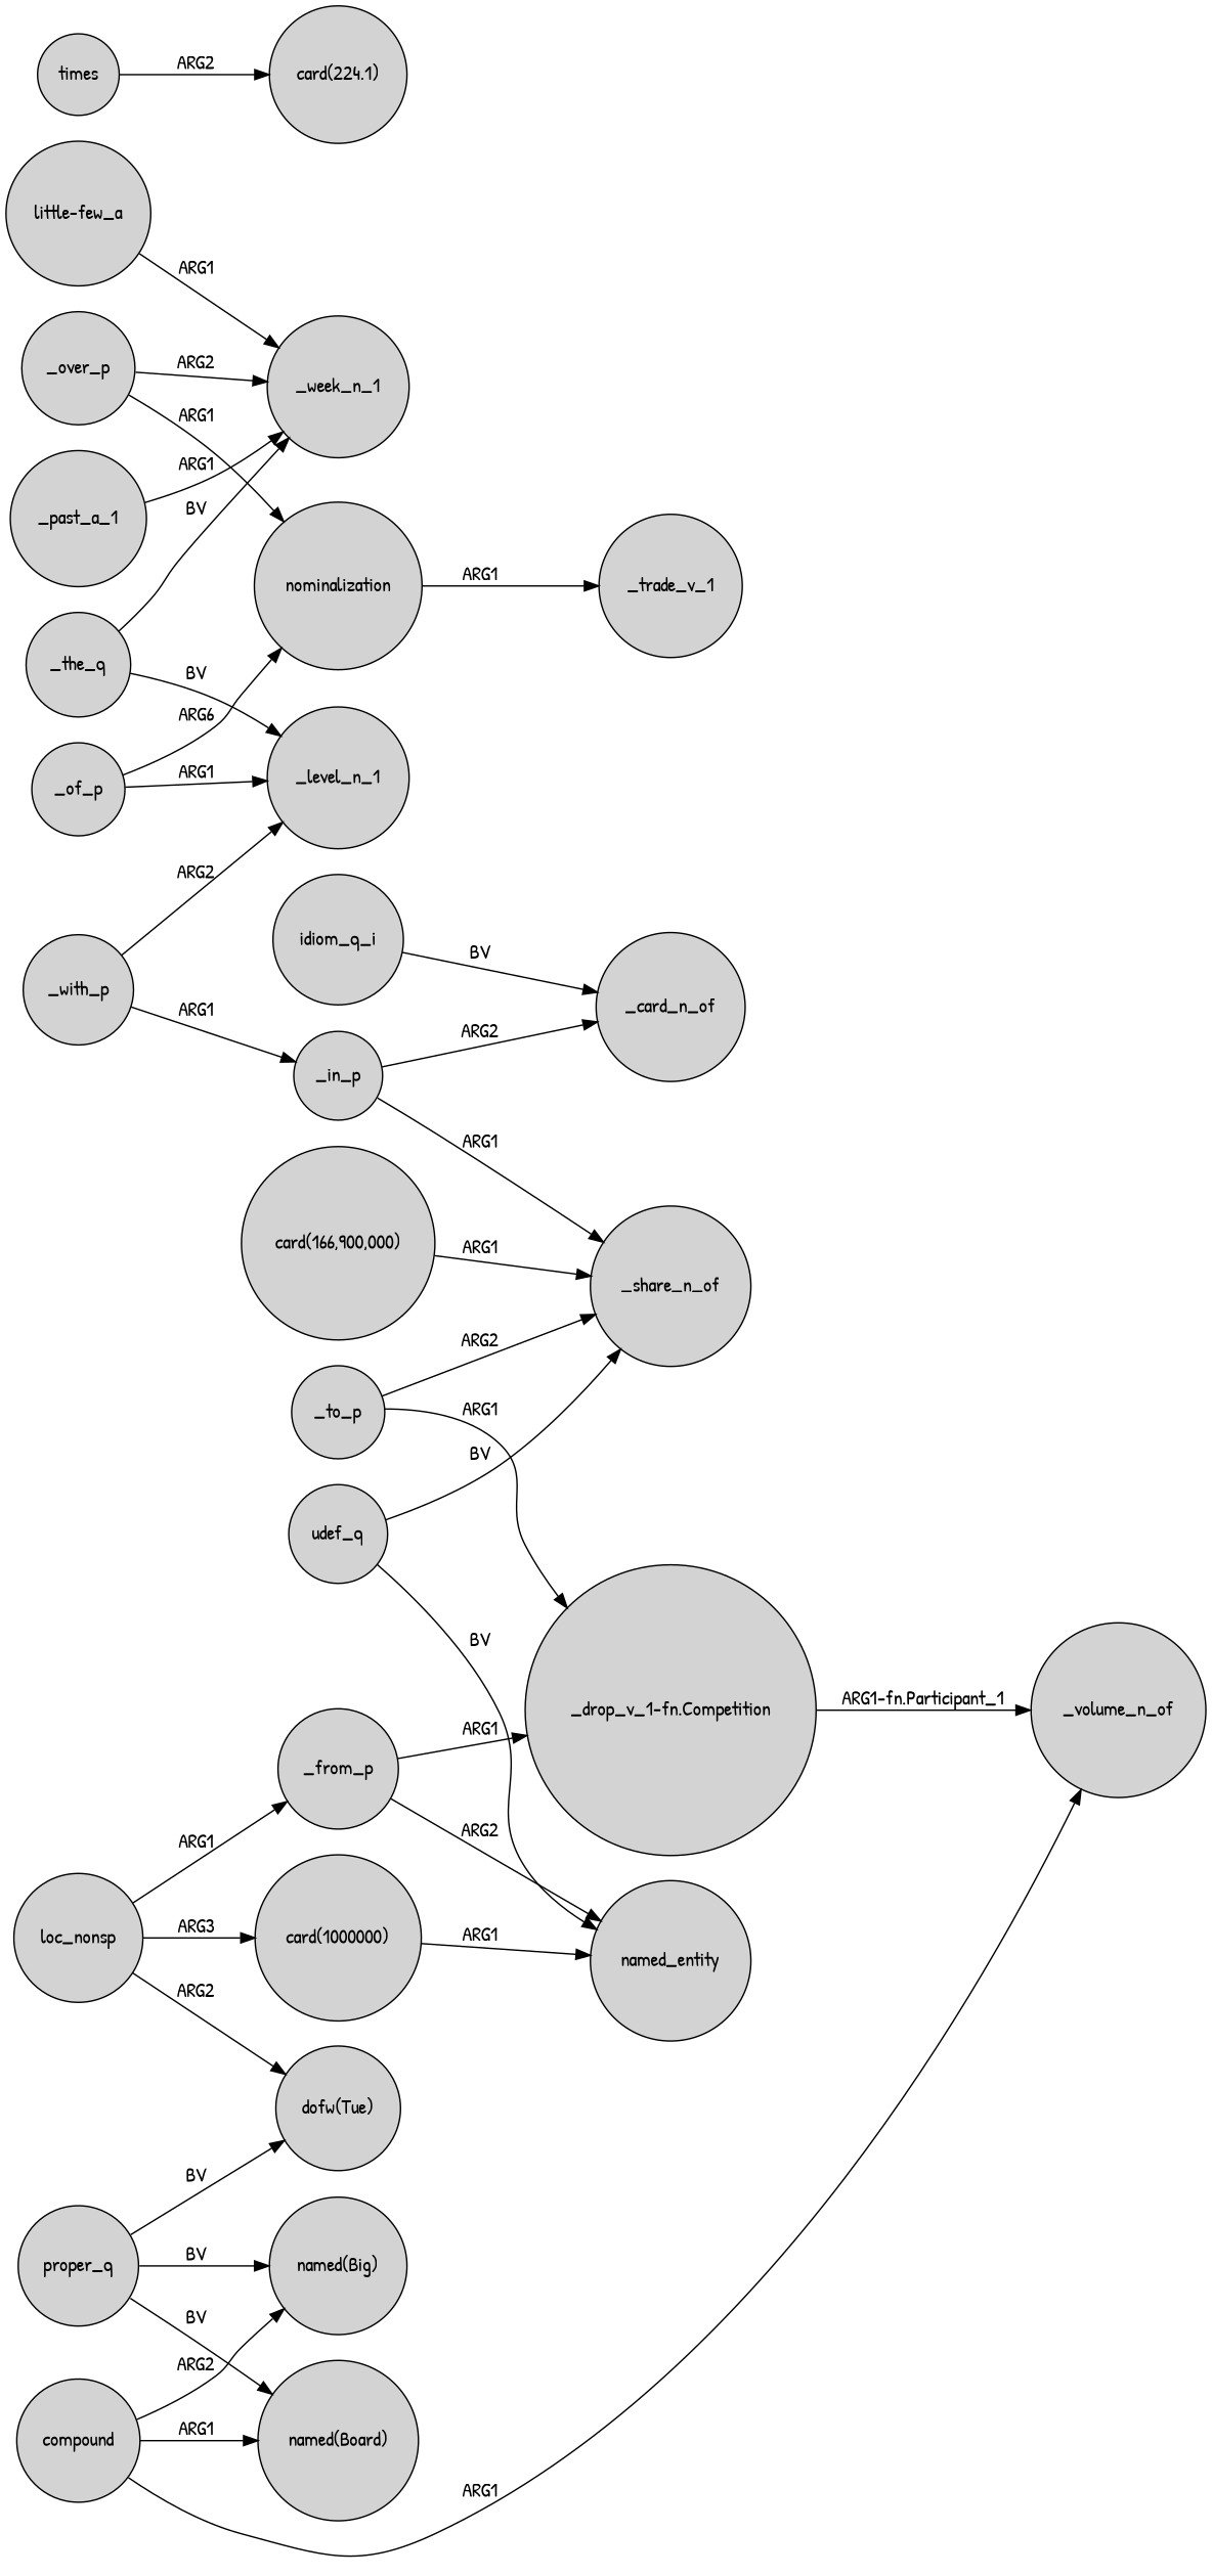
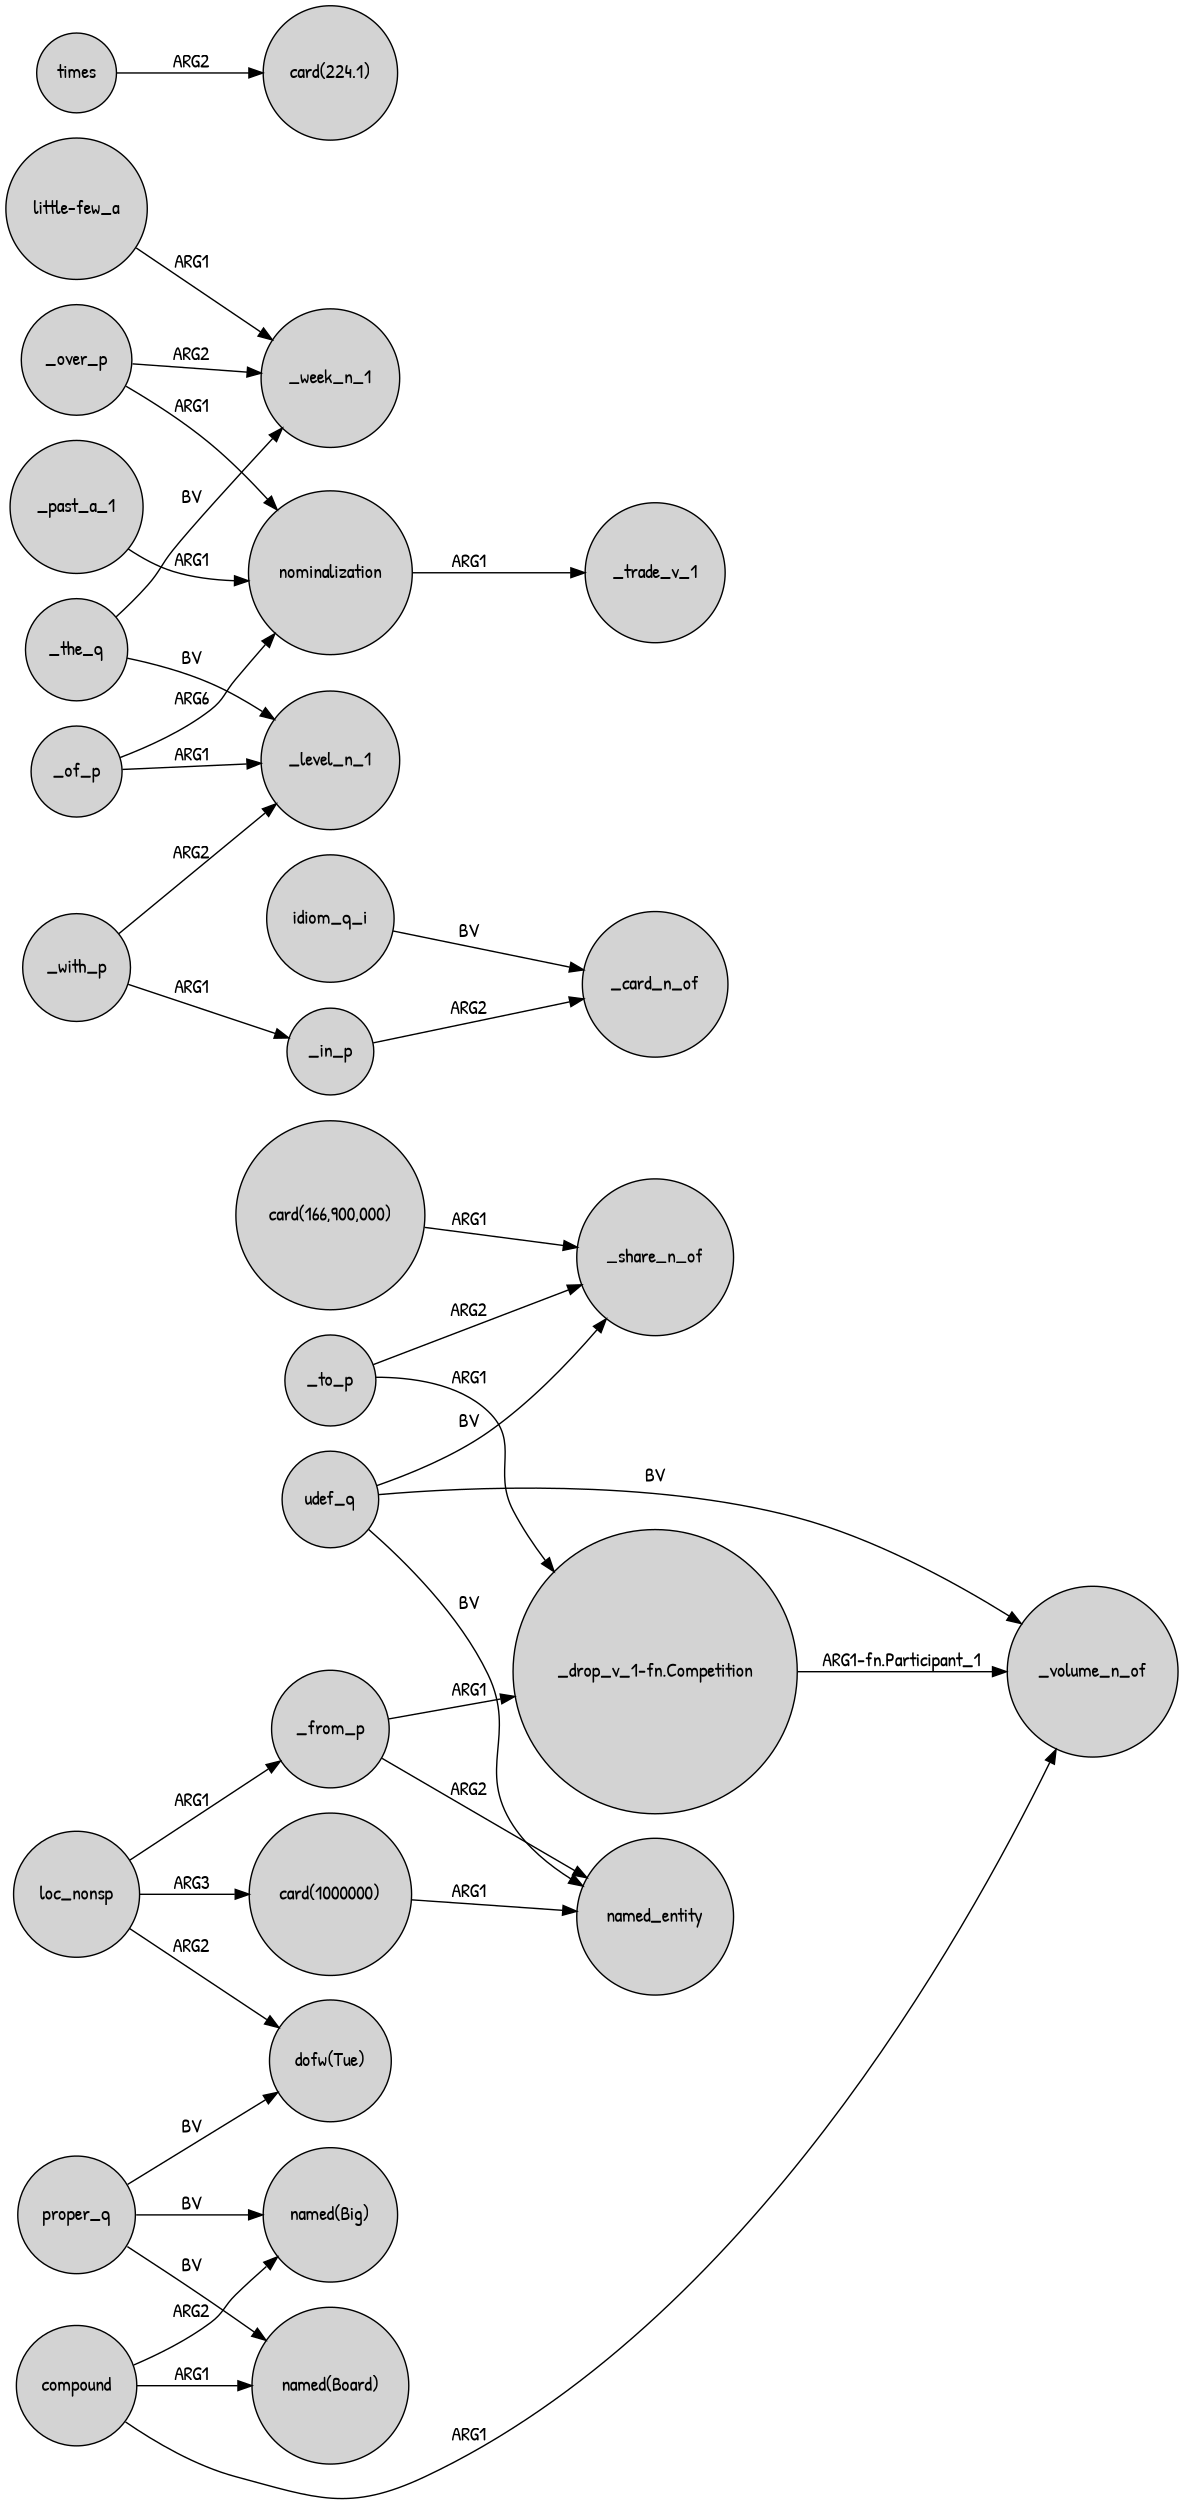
  digraph {
    fontname="Patrick Hand"
    rankdir=LR
    node [fontname="Patrick Hand" shape=circle style=filled]
    edge [fontname="Patrick Hand"]
    _the_q
    _week_n_1
    _level_n_1
    _of_p
    nominalization
    _trade_v_1
    loc_nonsp
    _from_p
    "dofw(Tue)"
    "card(1000000)"
    "_drop_v_1-fn.Competition"
    n12 [label=named_entity]
    _volume_n_of
    compound
    "named(Big)"
    "named(Board)"
    _to_p
    _share_n_of
    _in_p
    n20 [label=_card_n_of]
    udef_q
    times
    "card(224.1)"
    idiom_q_i
    _over_p
    _with_p
    _past_a_1
    "card(166,900,000)"
    proper_q
    "little-few_a"
    _the_q -> _week_n_1 [label=BV]
    _the_q -> _level_n_1 [label=BV]
    _of_p -> _level_n_1 [label=ARG1]
    _of_p -> nominalization [label=ARG6]
    nominalization -> _trade_v_1 [label=ARG1]
    loc_nonsp -> _from_p [label=ARG1]
    loc_nonsp -> "dofw(Tue)" [label=ARG2]
    loc_nonsp -> "card(1000000)" [label=ARG3]
    _from_p -> "_drop_v_1-fn.Competition" [label=ARG1]
    _from_p -> n12 [label=ARG2]
    "card(1000000)" -> n12 [label=ARG1]
    "_drop_v_1-fn.Competition" -> _volume_n_of [label="ARG1-fn.Participant_1"]
    compound -> _volume_n_of [label=ARG1]
    compound -> "named(Big)" [label=ARG2]
    compound -> "named(Board)" [label=ARG1]
    _to_p -> "_drop_v_1-fn.Competition" [label=ARG1]
    _to_p -> _share_n_of [label=ARG2]
-   _in_p -> _share_n_of [label=ARG1]
    _in_p -> n20 [label=ARG2]
    udef_q -> n12 [label=BV]
+   udef_q -> _volume_n_of [label=BV]
    udef_q -> _share_n_of [label=BV]
    times -> "card(224.1)" [label=ARG2]
    idiom_q_i -> n20 [label=BV]
    _over_p -> _week_n_1 [label=ARG2]
    _over_p -> nominalization [label=ARG1]
    _with_p -> _level_n_1 [label=ARG2]
    _with_p -> _in_p [label=ARG1]
-   _past_a_1 -> _week_n_1 [label=ARG1]
+   _past_a_1 -> nominalization [label=ARG1]
    "card(166,900,000)" -> _share_n_of [label=ARG1]
    proper_q -> "dofw(Tue)" [label=BV]
    proper_q -> "named(Big)" [label=BV]
    proper_q -> "named(Board)" [label=BV]
    "little-few_a" -> _week_n_1 [label=ARG1]
  }
